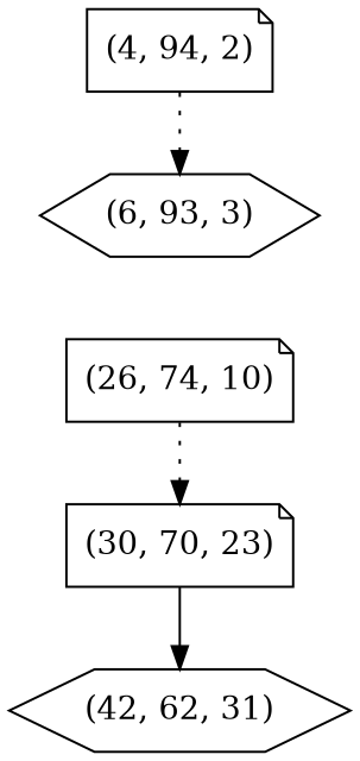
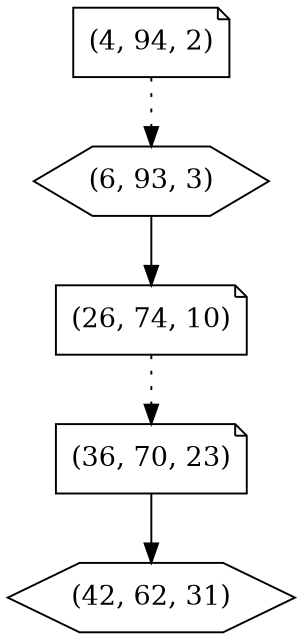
  digraph {
    node [shape=note]
    edge [style=dotted]
    "(4, 94, 2)"
    "(6, 93, 3)" [shape=hexagon]
    n3 [label="(26, 74, 10)"]
-   "(30, 70, 23)"
+   "(30, 70, 23)" [label="(36, 70, 23)"]
    "(42, 62, 31)" [shape=hexagon]
    "(4, 94, 2)" -> "(6, 93, 3)"
+   "(6, 93, 3)" -> n3 [style=solid]
    n3 -> "(30, 70, 23)"
    "(30, 70, 23)" -> "(42, 62, 31)" [style=solid]
  }
